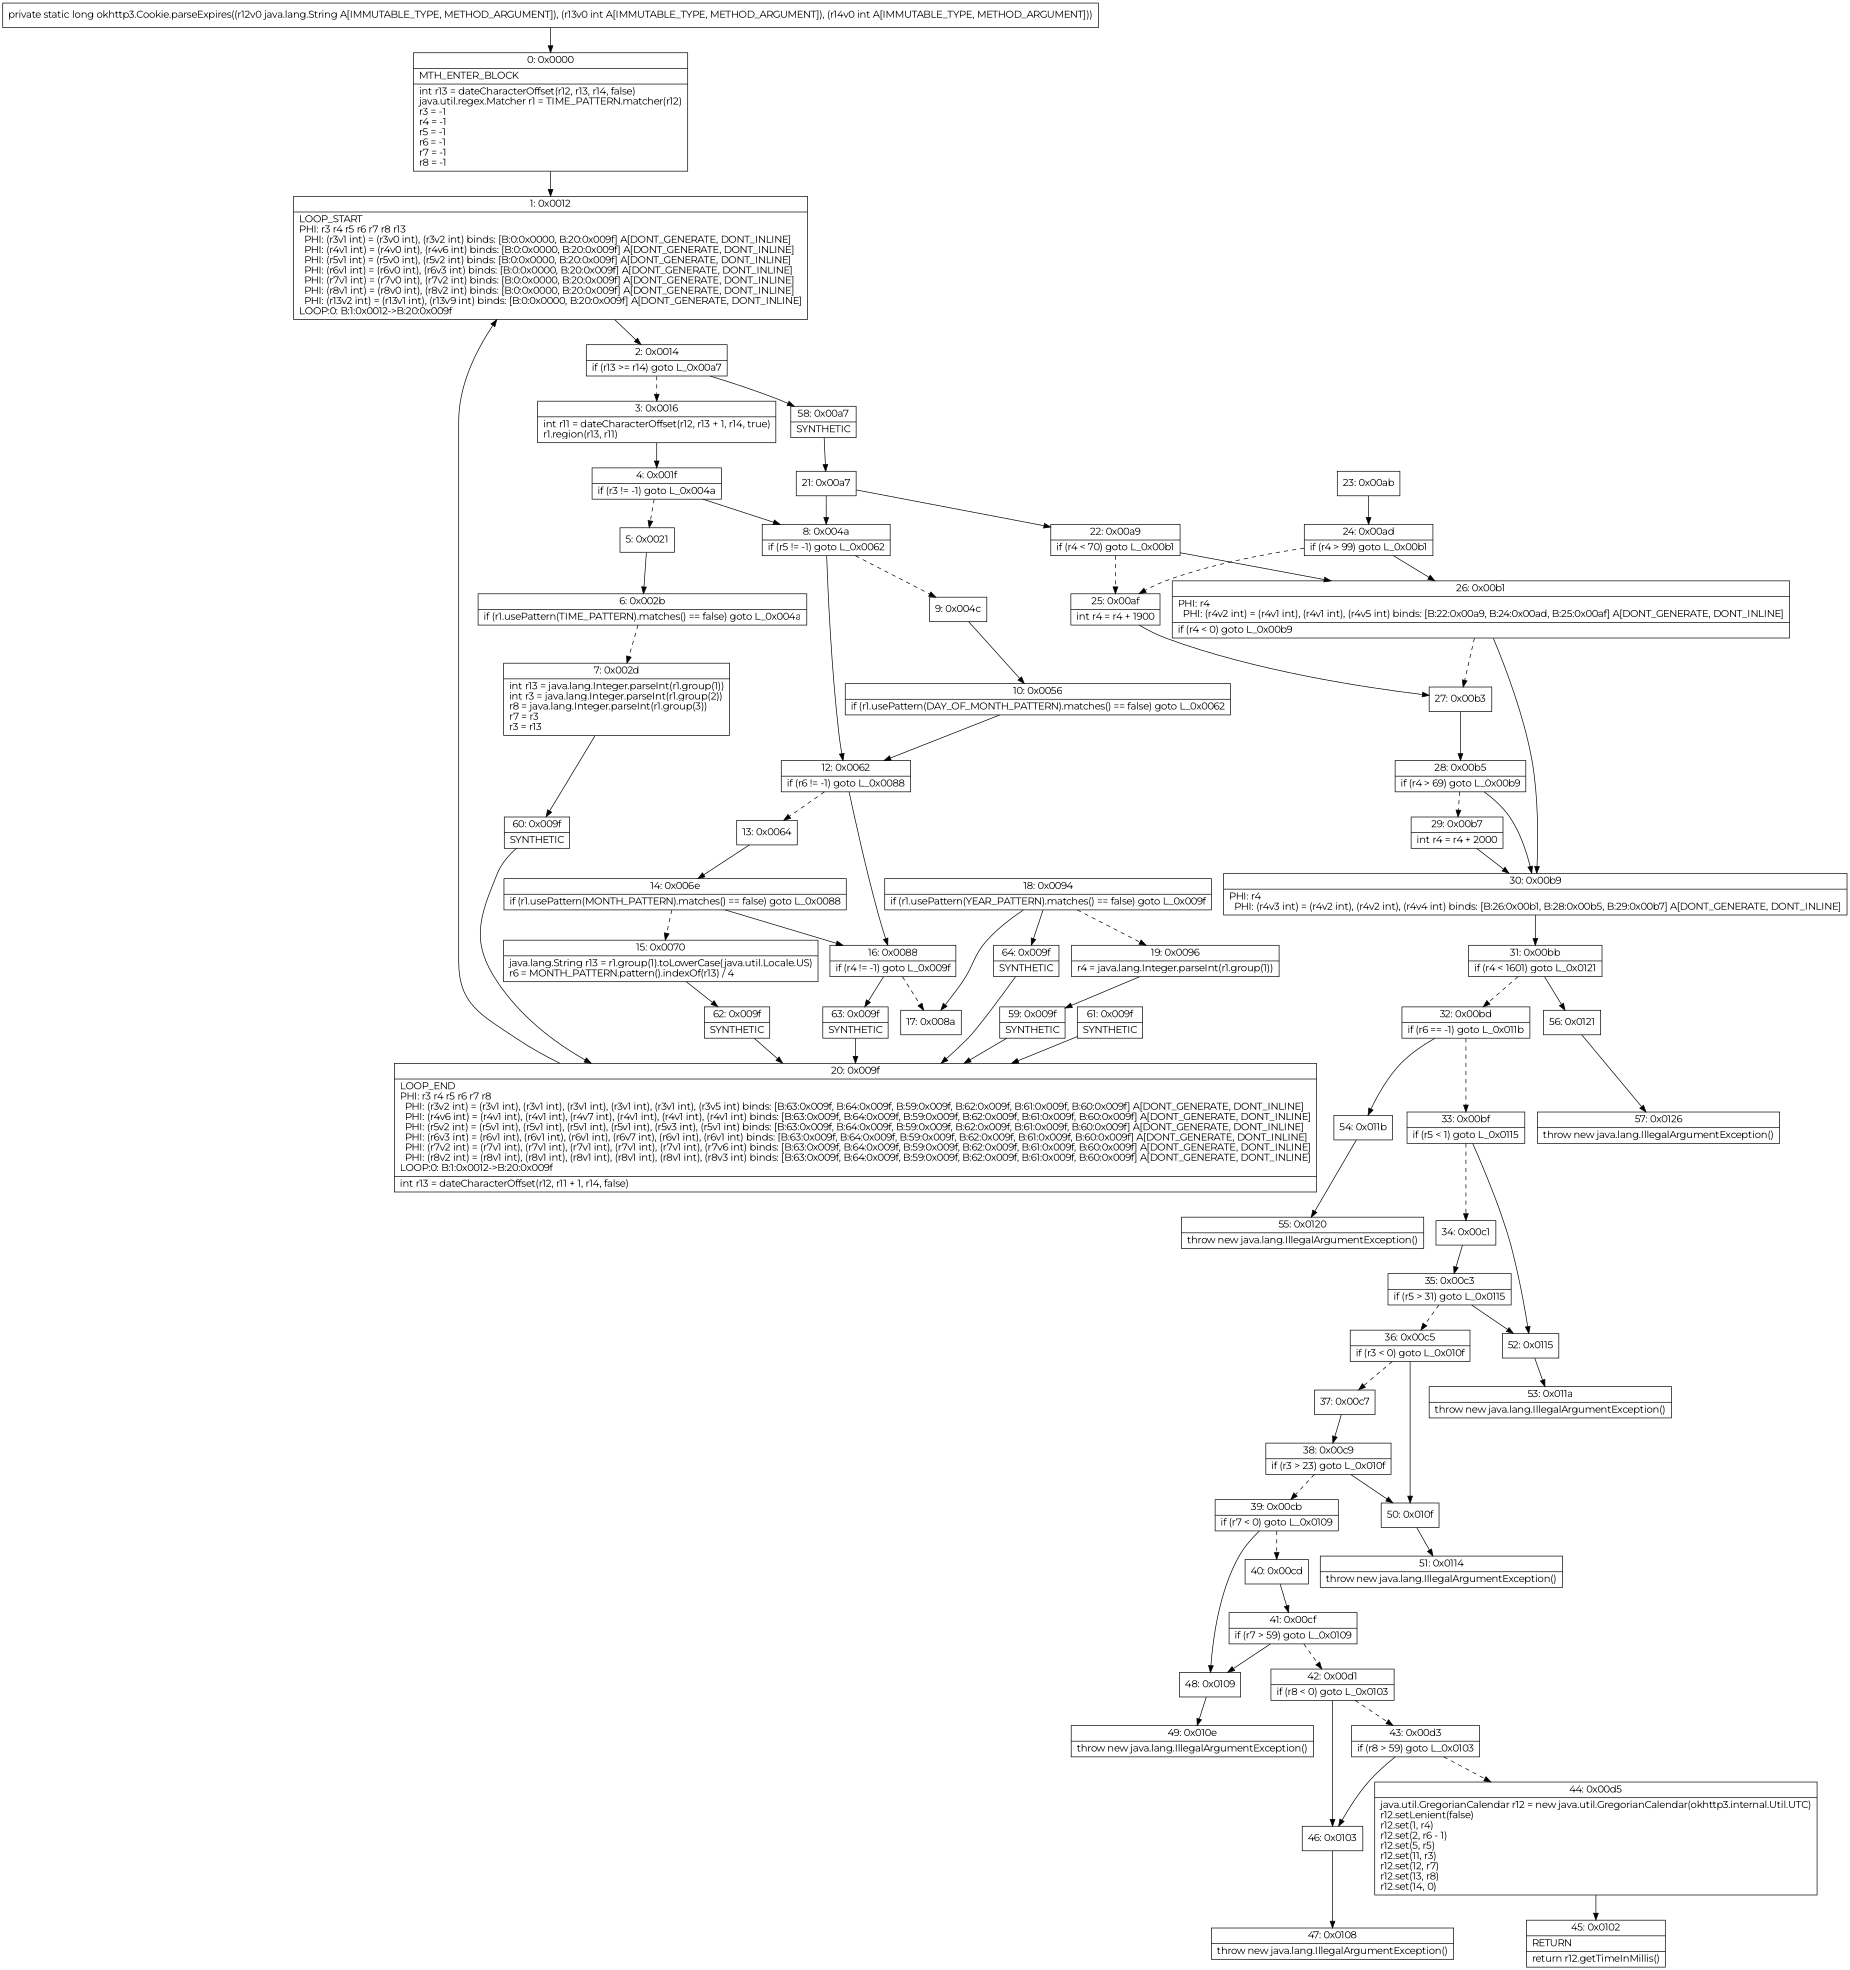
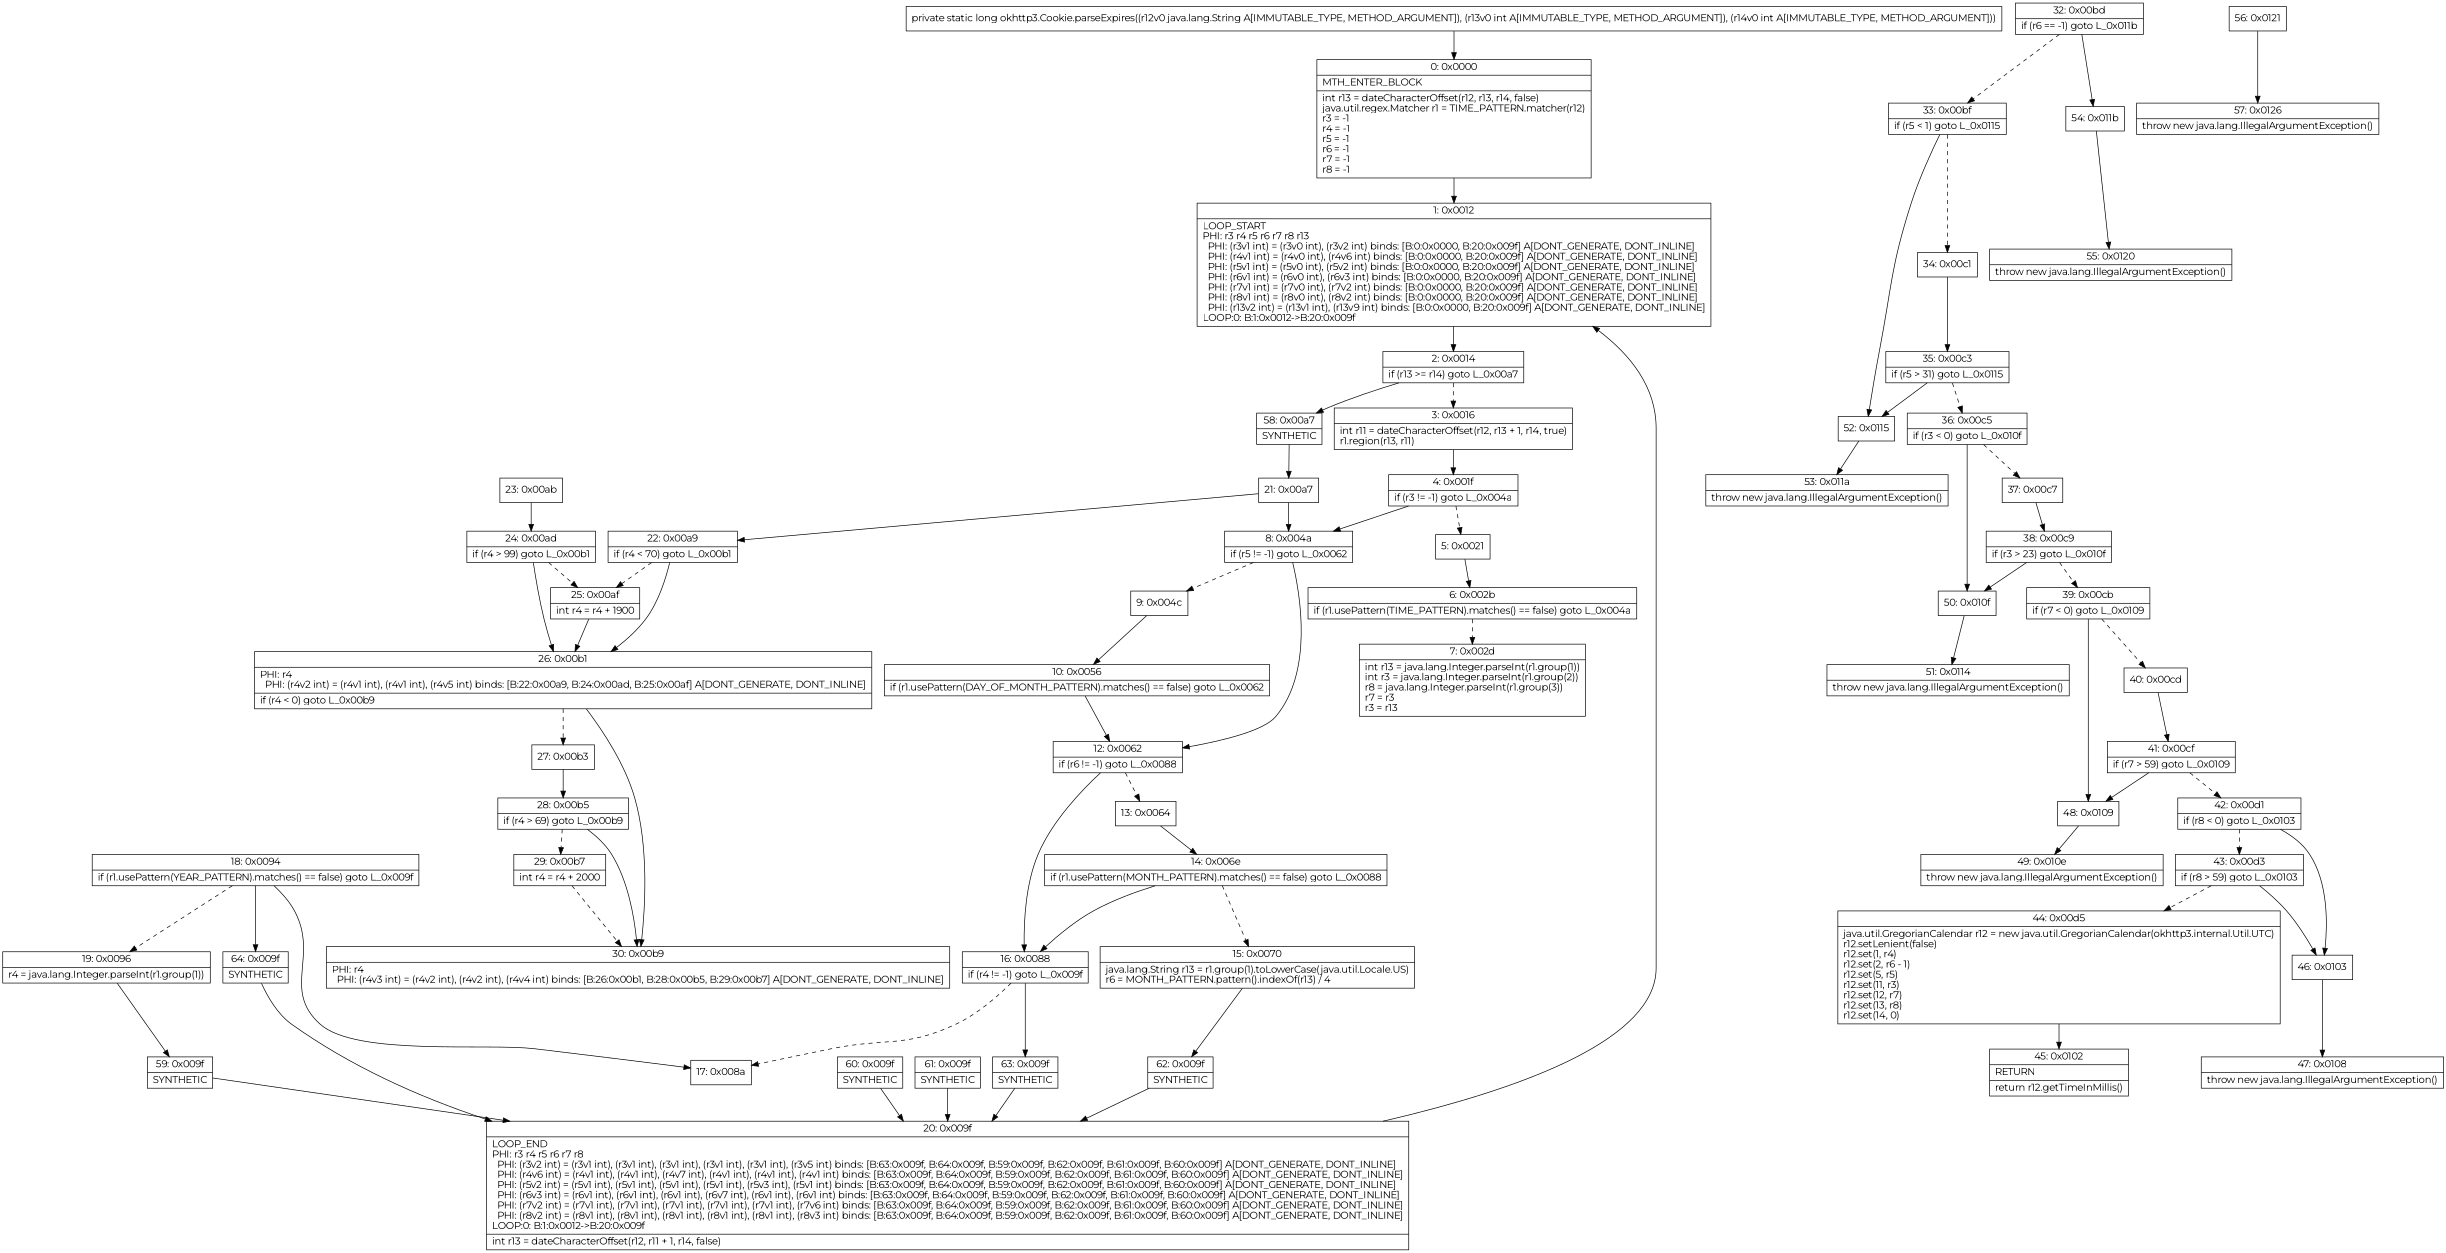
  digraph {
    fontname=Montserrat
    node [fontname=Montserrat shape=record]
    edge [fontname=Montserrat]
    n1 [label="{0\:\ 0x0000|MTH_ENTER_BLOCK\l|int r13 = dateCharacterOffset(r12, r13, r14, false)\ljava.util.regex.Matcher r1 = TIME_PATTERN.matcher(r12)\lr3 = \-1\lr4 = \-1\lr5 = \-1\lr6 = \-1\lr7 = \-1\lr8 = \-1\l}"]
    n2 [label="{1\:\ 0x0012|LOOP_START\lPHI: r3 r4 r5 r6 r7 r8 r13 \l  PHI: (r3v1 int) = (r3v0 int), (r3v2 int) binds: [B:0:0x0000, B:20:0x009f] A[DONT_GENERATE, DONT_INLINE]\l  PHI: (r4v1 int) = (r4v0 int), (r4v6 int) binds: [B:0:0x0000, B:20:0x009f] A[DONT_GENERATE, DONT_INLINE]\l  PHI: (r5v1 int) = (r5v0 int), (r5v2 int) binds: [B:0:0x0000, B:20:0x009f] A[DONT_GENERATE, DONT_INLINE]\l  PHI: (r6v1 int) = (r6v0 int), (r6v3 int) binds: [B:0:0x0000, B:20:0x009f] A[DONT_GENERATE, DONT_INLINE]\l  PHI: (r7v1 int) = (r7v0 int), (r7v2 int) binds: [B:0:0x0000, B:20:0x009f] A[DONT_GENERATE, DONT_INLINE]\l  PHI: (r8v1 int) = (r8v0 int), (r8v2 int) binds: [B:0:0x0000, B:20:0x009f] A[DONT_GENERATE, DONT_INLINE]\l  PHI: (r13v2 int) = (r13v1 int), (r13v9 int) binds: [B:0:0x0000, B:20:0x009f] A[DONT_GENERATE, DONT_INLINE]\lLOOP:0: B:1:0x0012\-\>B:20:0x009f\l}"]
    n3 [label="{2\:\ 0x0014|if (r13 \>= r14) goto L_0x00a7\l}"]
    n4 [label="{3\:\ 0x0016|int r11 = dateCharacterOffset(r12, r13 + 1, r14, true)\lr1.region(r13, r11)\l}"]
    n5 [label="{58\:\ 0x00a7|SYNTHETIC\l}"]
    n6 [label="{4\:\ 0x001f|if (r3 != \-1) goto L_0x004a\l}"]
    n7 [label="{21\:\ 0x00a7}"]
    n8 [label="{5\:\ 0x0021}"]
    n9 [label="{8\:\ 0x004a|if (r5 != \-1) goto L_0x0062\l}"]
    n10 [label="{6\:\ 0x002b|if (r1.usePattern(TIME_PATTERN).matches() == false) goto L_0x004a\l}"]
    n11 [label="{9\:\ 0x004c}"]
    n12 [label="{12\:\ 0x0062|if (r6 != \-1) goto L_0x0088\l}"]
    n13 [label="{7\:\ 0x002d|int r13 = java.lang.Integer.parseInt(r1.group(1))\lint r3 = java.lang.Integer.parseInt(r1.group(2))\lr8 = java.lang.Integer.parseInt(r1.group(3))\lr7 = r3\lr3 = r13\l}"]
    n14 [label="{60\:\ 0x009f|SYNTHETIC\l}"]
    n15 [label="{20\:\ 0x009f|LOOP_END\lPHI: r3 r4 r5 r6 r7 r8 \l  PHI: (r3v2 int) = (r3v1 int), (r3v1 int), (r3v1 int), (r3v1 int), (r3v1 int), (r3v5 int) binds: [B:63:0x009f, B:64:0x009f, B:59:0x009f, B:62:0x009f, B:61:0x009f, B:60:0x009f] A[DONT_GENERATE, DONT_INLINE]\l  PHI: (r4v6 int) = (r4v1 int), (r4v1 int), (r4v7 int), (r4v1 int), (r4v1 int), (r4v1 int) binds: [B:63:0x009f, B:64:0x009f, B:59:0x009f, B:62:0x009f, B:61:0x009f, B:60:0x009f] A[DONT_GENERATE, DONT_INLINE]\l  PHI: (r5v2 int) = (r5v1 int), (r5v1 int), (r5v1 int), (r5v1 int), (r5v3 int), (r5v1 int) binds: [B:63:0x009f, B:64:0x009f, B:59:0x009f, B:62:0x009f, B:61:0x009f, B:60:0x009f] A[DONT_GENERATE, DONT_INLINE]\l  PHI: (r6v3 int) = (r6v1 int), (r6v1 int), (r6v1 int), (r6v7 int), (r6v1 int), (r6v1 int) binds: [B:63:0x009f, B:64:0x009f, B:59:0x009f, B:62:0x009f, B:61:0x009f, B:60:0x009f] A[DONT_GENERATE, DONT_INLINE]\l  PHI: (r7v2 int) = (r7v1 int), (r7v1 int), (r7v1 int), (r7v1 int), (r7v1 int), (r7v6 int) binds: [B:63:0x009f, B:64:0x009f, B:59:0x009f, B:62:0x009f, B:61:0x009f, B:60:0x009f] A[DONT_GENERATE, DONT_INLINE]\l  PHI: (r8v2 int) = (r8v1 int), (r8v1 int), (r8v1 int), (r8v1 int), (r8v1 int), (r8v3 int) binds: [B:63:0x009f, B:64:0x009f, B:59:0x009f, B:62:0x009f, B:61:0x009f, B:60:0x009f] A[DONT_GENERATE, DONT_INLINE]\lLOOP:0: B:1:0x0012\-\>B:20:0x009f\l|int r13 = dateCharacterOffset(r12, r11 + 1, r14, false)\l}"]
    n16 [label="{10\:\ 0x0056|if (r1.usePattern(DAY_OF_MONTH_PATTERN).matches() == false) goto L_0x0062\l}"]
    n17 [label="{13\:\ 0x0064}"]
    n18 [label="{16\:\ 0x0088|if (r4 != \-1) goto L_0x009f\l}"]
    n19 [label="{61\:\ 0x009f|SYNTHETIC\l}"]
    n20 [label="{14\:\ 0x006e|if (r1.usePattern(MONTH_PATTERN).matches() == false) goto L_0x0088\l}"]
    n21 [label="{17\:\ 0x008a}"]
    n22 [label="{63\:\ 0x009f|SYNTHETIC\l}"]
    n23 [label="{15\:\ 0x0070|java.lang.String r13 = r1.group(1).toLowerCase(java.util.Locale.US)\lr6 = MONTH_PATTERN.pattern().indexOf(r13) \/ 4\l}"]
    n24 [label="{62\:\ 0x009f|SYNTHETIC\l}"]
    n25 [label="{18\:\ 0x0094|if (r1.usePattern(YEAR_PATTERN).matches() == false) goto L_0x009f\l}"]
    n26 [label="{19\:\ 0x0096|r4 = java.lang.Integer.parseInt(r1.group(1))\l}"]
    n27 [label="{64\:\ 0x009f|SYNTHETIC\l}"]
    n28 [label="{59\:\ 0x009f|SYNTHETIC\l}"]
    n29 [label="{22\:\ 0x00a9|if (r4 \< 70) goto L_0x00b1\l}"]
    n30 [label="{26\:\ 0x00b1|PHI: r4 \l  PHI: (r4v2 int) = (r4v1 int), (r4v1 int), (r4v5 int) binds: [B:22:0x00a9, B:24:0x00ad, B:25:0x00af] A[DONT_GENERATE, DONT_INLINE]\l|if (r4 \< 0) goto L_0x00b9\l}"]
    n31 [label="{25\:\ 0x00af|int r4 = r4 + 1900\l}"]
    n32 [label="{23\:\ 0x00ab}"]
    n33 [label="{24\:\ 0x00ad|if (r4 \> 99) goto L_0x00b1\l}"]
    n34 [label="{27\:\ 0x00b3}"]
    n35 [label="{30\:\ 0x00b9|PHI: r4 \l  PHI: (r4v3 int) = (r4v2 int), (r4v2 int), (r4v4 int) binds: [B:26:0x00b1, B:28:0x00b5, B:29:0x00b7] A[DONT_GENERATE, DONT_INLINE]\l}"]
    n36 [label="{28\:\ 0x00b5|if (r4 \> 69) goto L_0x00b9\l}"]
-   n37 [label="{31\:\ 0x00bb|if (r4 \< 1601) goto L_0x0121\l}"]
    n38 [label="{29\:\ 0x00b7|int r4 = r4 + 2000\l}"]
    n39 [label="{32\:\ 0x00bd|if (r6 == \-1) goto L_0x011b\l}"]
    n40 [label="{56\:\ 0x0121}"]
    n41 [label="{33\:\ 0x00bf|if (r5 \< 1) goto L_0x0115\l}"]
    n42 [label="{54\:\ 0x011b}"]
    n43 [label="{57\:\ 0x0126|throw new java.lang.IllegalArgumentException()\l}"]
    n44 [label="{34\:\ 0x00c1}"]
    n45 [label="{52\:\ 0x0115}"]
    n46 [label="{55\:\ 0x0120|throw new java.lang.IllegalArgumentException()\l}"]
    n47 [label="{35\:\ 0x00c3|if (r5 \> 31) goto L_0x0115\l}"]
    n48 [label="{53\:\ 0x011a|throw new java.lang.IllegalArgumentException()\l}"]
    n49 [label="{36\:\ 0x00c5|if (r3 \< 0) goto L_0x010f\l}"]
    n50 [label="{37\:\ 0x00c7}"]
    n51 [label="{50\:\ 0x010f}"]
    n52 [label="{38\:\ 0x00c9|if (r3 \> 23) goto L_0x010f\l}"]
    n53 [label="{51\:\ 0x0114|throw new java.lang.IllegalArgumentException()\l}"]
    n54 [label="{39\:\ 0x00cb|if (r7 \< 0) goto L_0x0109\l}"]
    n55 [label="{40\:\ 0x00cd}"]
    n56 [label="{48\:\ 0x0109}"]
    n57 [label="{41\:\ 0x00cf|if (r7 \> 59) goto L_0x0109\l}"]
    n58 [label="{49\:\ 0x010e|throw new java.lang.IllegalArgumentException()\l}"]
    n59 [label="{42\:\ 0x00d1|if (r8 \< 0) goto L_0x0103\l}"]
    n60 [label="{43\:\ 0x00d3|if (r8 \> 59) goto L_0x0103\l}"]
    n61 [label="{46\:\ 0x0103}"]
    n62 [label="{44\:\ 0x00d5|java.util.GregorianCalendar r12 = new java.util.GregorianCalendar(okhttp3.internal.Util.UTC)\lr12.setLenient(false)\lr12.set(1, r4)\lr12.set(2, r6 \- 1)\lr12.set(5, r5)\lr12.set(11, r3)\lr12.set(12, r7)\lr12.set(13, r8)\lr12.set(14, 0)\l}"]
    n63 [label="{47\:\ 0x0108|throw new java.lang.IllegalArgumentException()\l}"]
    n64 [label="{45\:\ 0x0102|RETURN\l|return r12.getTimeInMillis()\l}"]
    n65 [label="{private static long okhttp3.Cookie.parseExpires((r12v0 java.lang.String A[IMMUTABLE_TYPE, METHOD_ARGUMENT]), (r13v0 int A[IMMUTABLE_TYPE, METHOD_ARGUMENT]), (r14v0 int A[IMMUTABLE_TYPE, METHOD_ARGUMENT])) }"]
    n1 -> n2
    n2 -> n3
    n3 -> n4 [style=dashed]
    n3 -> n5
    n4 -> n6
    n5 -> n7
    n6 -> n8 [style=dashed]
    n6 -> n9
    n7 -> n9
    n7 -> n29
    n8 -> n10
    n9 -> n11 [style=dashed]
    n9 -> n12
    n10 -> n13 [style=dashed]
    n11 -> n16
    n12 -> n17 [style=dashed]
    n12 -> n18
-   n13 -> n14
    n14 -> n15
    n15 -> n2
    n16 -> n12
    n17 -> n20
    n18 -> n21 [style=dashed]
    n18 -> n22
    n19 -> n15
    n20 -> n18
    n20 -> n23 [style=dashed]
    n22 -> n15
    n23 -> n24
    n24 -> n15
    n25 -> n21
    n25 -> n26 [style=dashed]
    n25 -> n27
    n26 -> n28
    n27 -> n15
    n28 -> n15
    n29 -> n30
    n29 -> n31 [style=dashed]
    n30 -> n34 [style=dashed]
    n30 -> n35
-   n31 -> n34
+   n31 -> n30
    n32 -> n33
    n33 -> n30
    n33 -> n31 [style=dashed]
    n34 -> n36
-   n35 -> n37
    n36 -> n35
    n36 -> n38 [style=dashed]
-   n37 -> n39 [style=dashed]
-   n37 -> n40
-   n38 -> n35
+   n38 -> n35 [style=dashed]
    n39 -> n41 [style=dashed]
    n39 -> n42
    n40 -> n43
    n41 -> n44 [style=dashed]
    n41 -> n45
    n42 -> n46
    n44 -> n47
    n45 -> n48
    n47 -> n45
    n47 -> n49 [style=dashed]
    n49 -> n50 [style=dashed]
    n49 -> n51
    n50 -> n52
    n51 -> n53
    n52 -> n51
    n52 -> n54 [style=dashed]
    n54 -> n55 [style=dashed]
    n54 -> n56
    n55 -> n57
    n56 -> n58
    n57 -> n56
    n57 -> n59 [style=dashed]
    n59 -> n60 [style=dashed]
    n59 -> n61
    n60 -> n61
    n60 -> n62 [style=dashed]
    n61 -> n63
    n62 -> n64
    n65 -> n1
  }
